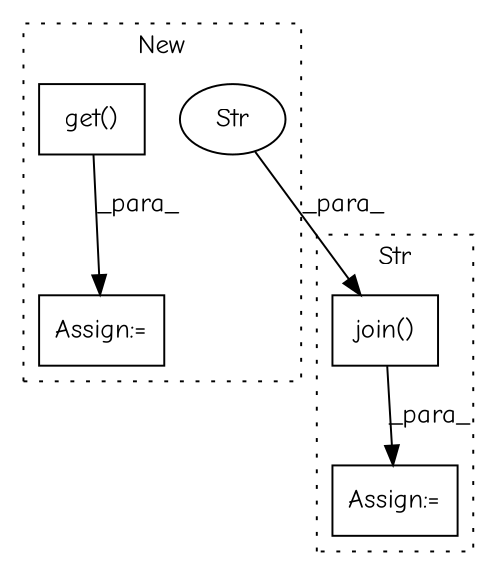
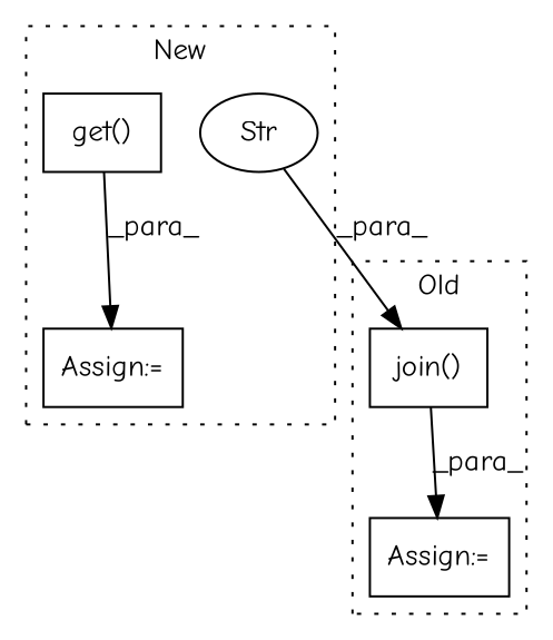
  digraph {
    fontname="Comic Neue"
    node [a=75 fontname="Comic Neue" l=3 shape=box]
    edge [fontname="Comic Neue"]
    n1 [l="13,1" label="join()" s="1354,1394"]
    n2 [a=68 label="Assign:=" s=1334]
    n3 [l="12,1" label="get()" s="1071,1096"]
    n4 [a=68 label="Assign:=" s=1068]
    n5 [a=66 l=6 label=Str s=1083 shape=ellipse]
    subgraph cluster_1 {
-     label=Str
+     label=Old
      style=dotted
      n1
      n2
    }
    subgraph cluster_2 {
      label=New
      style=dotted
      n3
      n4
      n5
    }
    n1 -> n2 [label=_para_]
    n3 -> n4 [label=_para_]
    n5 -> n1 [label=_para_]
  }
